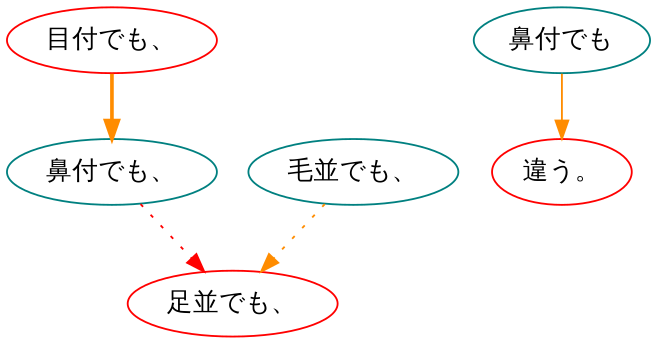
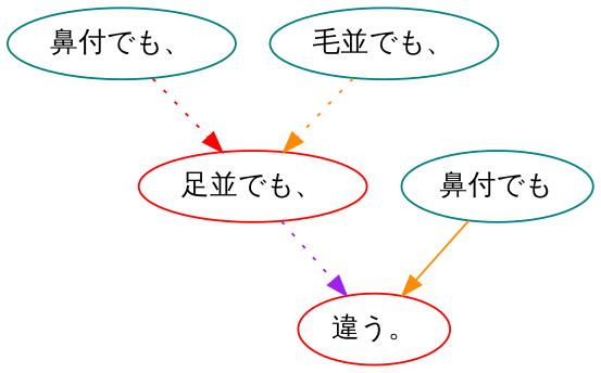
  digraph {
    node [color=red]
    edge [color=darkorange style=dotted]
-   n1 [label="目付でも、"]
    n2 [color=teal label="鼻付でも、"]
    n3 [label="足並でも、"]
    n4 [label="違う。"]
    n5 [color=teal label="毛並でも、"]
    n6 [color=teal label="鼻付でも"]
-   n1 -> n2 [style=bold]
    n2 -> n3 [color=red]
+   n3 -> n4 [color=purple]
    n5 -> n3
    n6 -> n4 [style=solid]
  }
